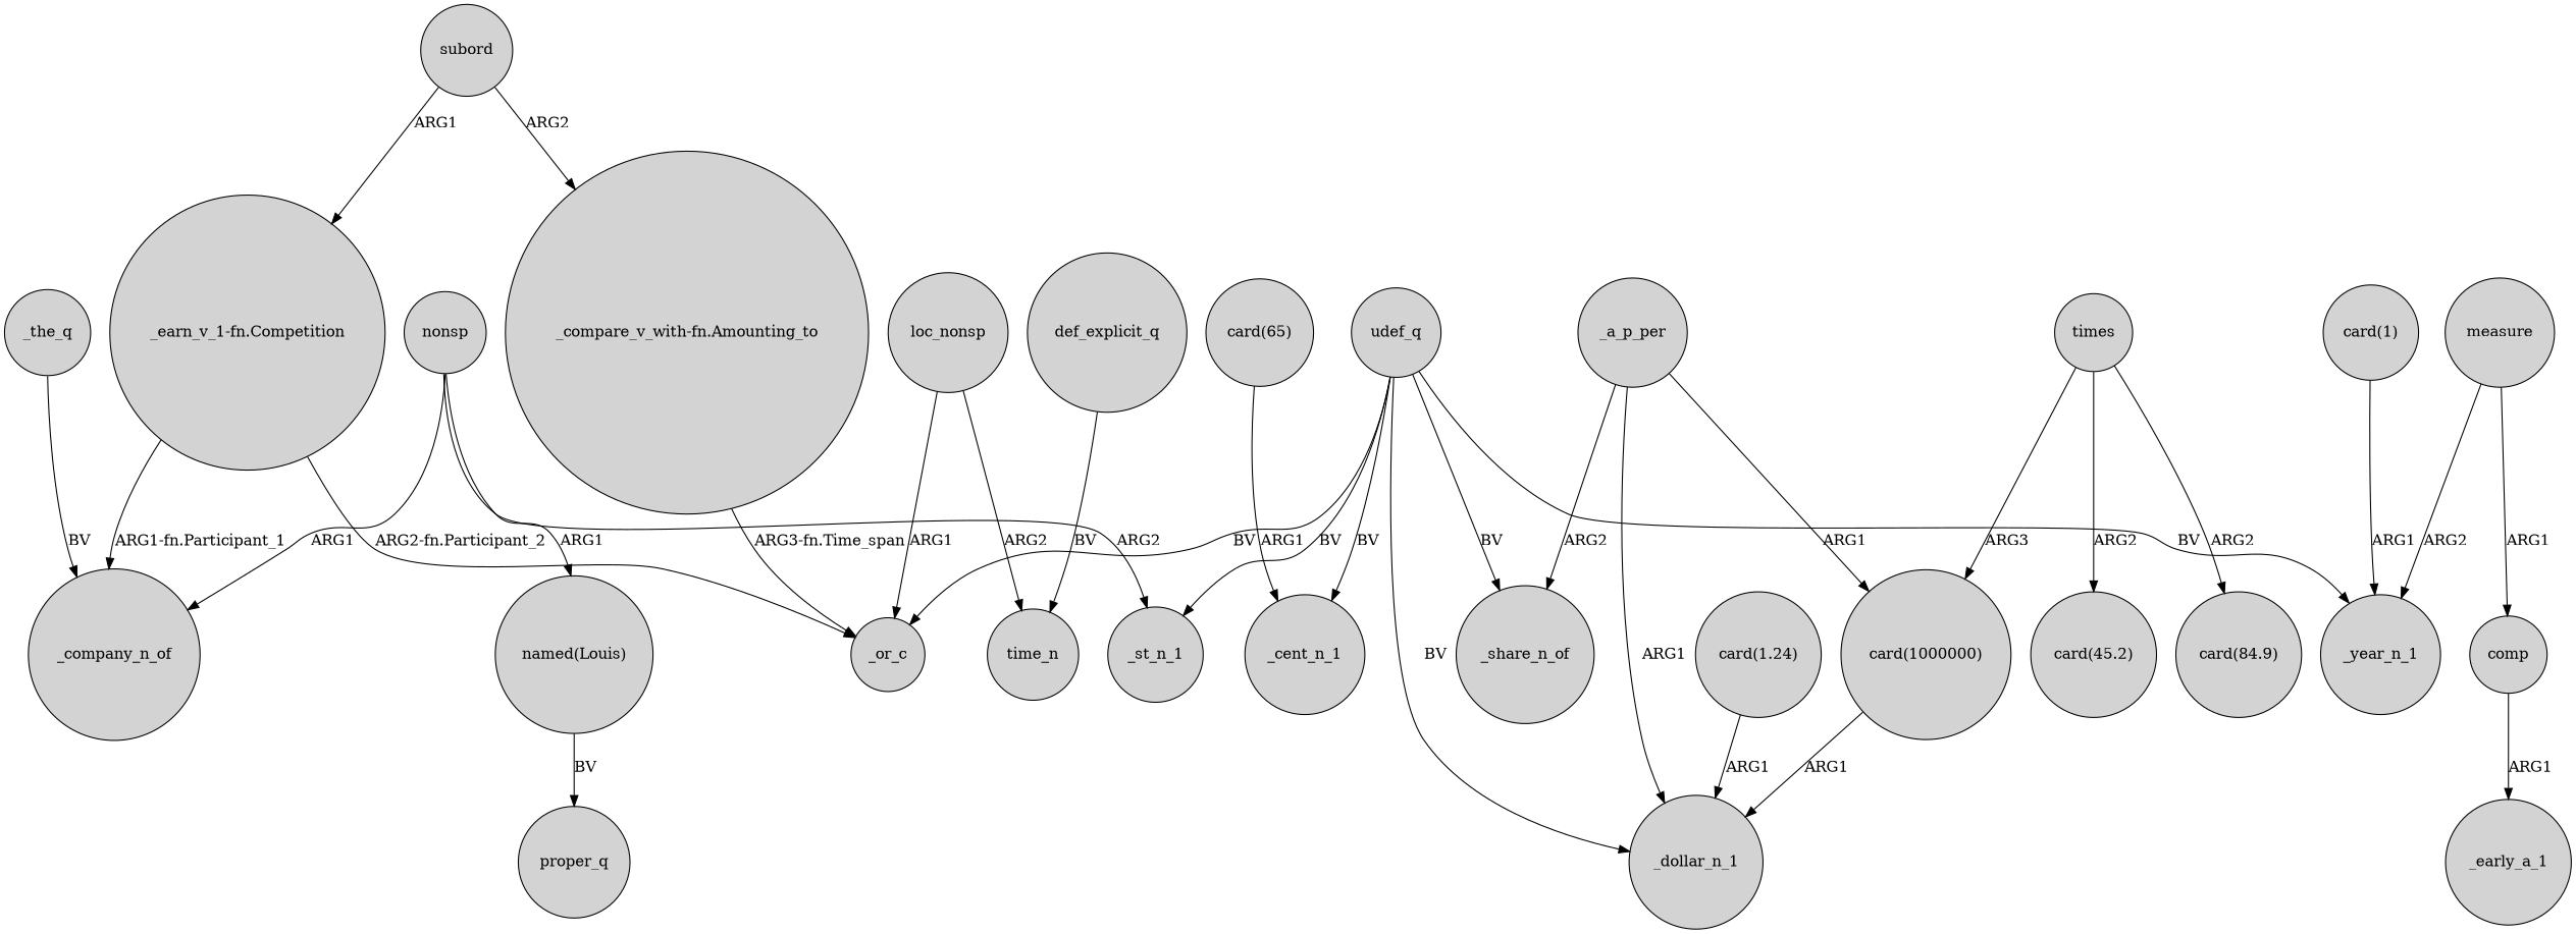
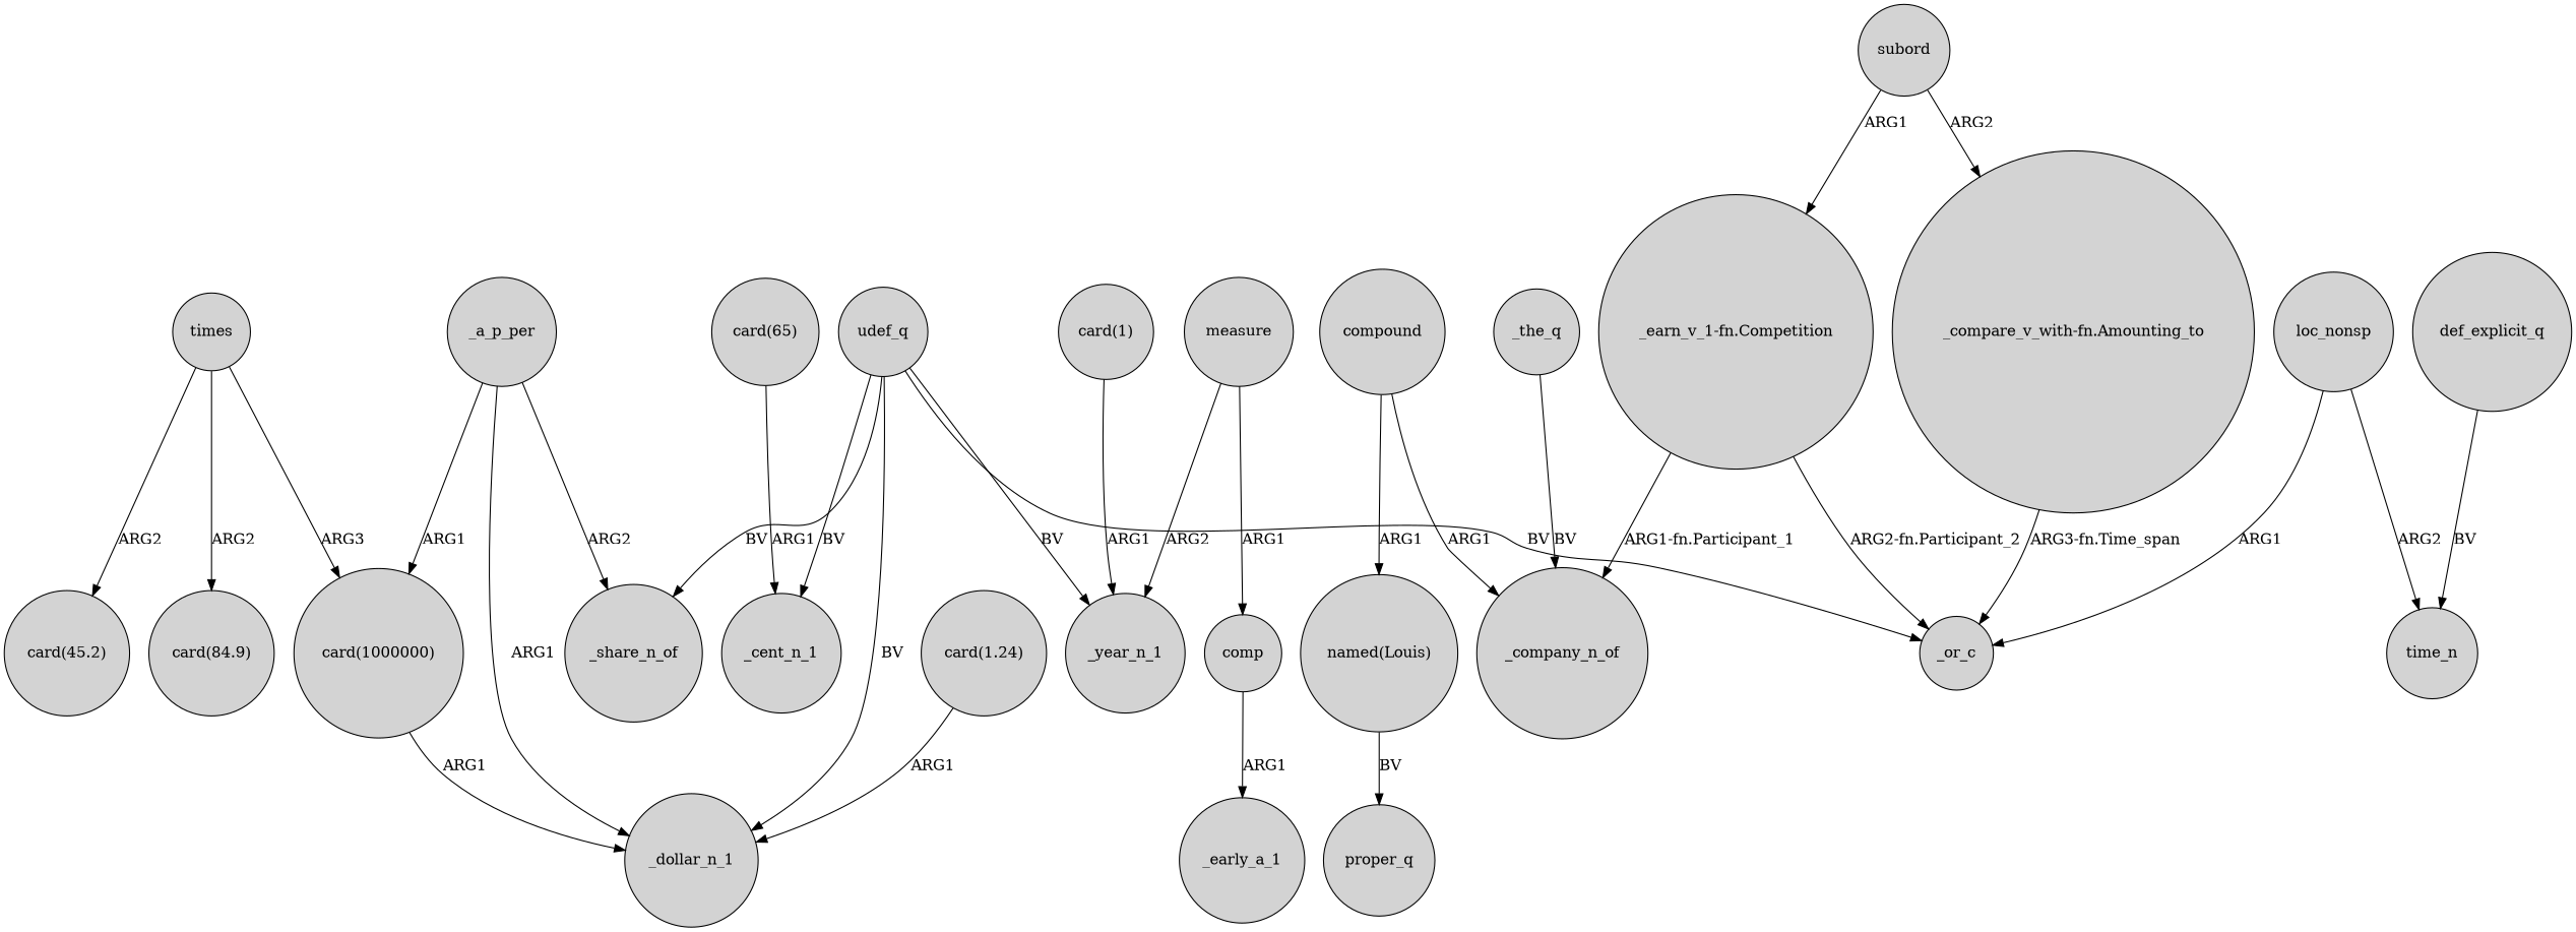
  digraph {
    node [shape=circle style=filled]
    udef_q
-   _st_n_1
    _dollar_n_1
    _cent_n_1
    _year_n_1
    _or_c
    _share_n_of
    "card(1.24)"
    "card(65)"
    times
    "card(45.2)"
    "card(84.9)"
    "card(1000000)"
-   compound [label=nonsp]
+   compound
    "named(Louis)"
    _company_n_of
    proper_q
    _a_p_per
    "card(1)"
    subord
    "_earn_v_1-fn.Competition"
    "_compare_v_with-fn.Amounting_to"
    comp
    _early_a_1
    measure
    loc_nonsp
    time_n
    def_explicit_q
    _the_q
-   udef_q -> _st_n_1 [label=BV]
    udef_q -> _dollar_n_1 [label=BV]
    udef_q -> _cent_n_1 [label=BV]
    udef_q -> _year_n_1 [label=BV]
    udef_q -> _or_c [label=BV]
    udef_q -> _share_n_of [label=BV]
    "card(1.24)" -> _dollar_n_1 [label=ARG1]
    "card(65)" -> _cent_n_1 [label=ARG1]
    times -> "card(45.2)" [label=ARG2]
    times -> "card(84.9)" [label=ARG2]
    times -> "card(1000000)" [label=ARG3]
    "card(1000000)" -> _dollar_n_1 [label=ARG1]
-   compound -> _st_n_1 [label=ARG2]
    compound -> "named(Louis)" [label=ARG1]
    compound -> _company_n_of [label=ARG1]
    "named(Louis)" -> proper_q [label=BV]
    _a_p_per -> _dollar_n_1 [label=ARG1]
    _a_p_per -> _share_n_of [label=ARG2]
    _a_p_per -> "card(1000000)" [label=ARG1]
    "card(1)" -> _year_n_1 [label=ARG1]
    subord -> "_earn_v_1-fn.Competition" [label=ARG1]
    subord -> "_compare_v_with-fn.Amounting_to" [label=ARG2]
    "_earn_v_1-fn.Competition" -> _or_c [label="ARG2-fn.Participant_2"]
    "_earn_v_1-fn.Competition" -> _company_n_of [label="ARG1-fn.Participant_1"]
    "_compare_v_with-fn.Amounting_to" -> _or_c [label="ARG3-fn.Time_span"]
    comp -> _early_a_1 [label=ARG1]
    measure -> _year_n_1 [label=ARG2]
    measure -> comp [label=ARG1]
    loc_nonsp -> _or_c [label=ARG1]
    loc_nonsp -> time_n [label=ARG2]
    def_explicit_q -> time_n [label=BV]
    _the_q -> _company_n_of [label=BV]
  }
